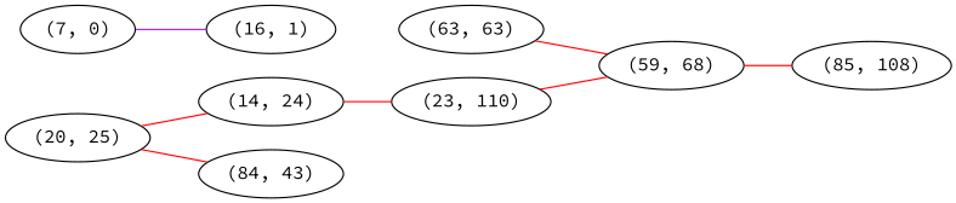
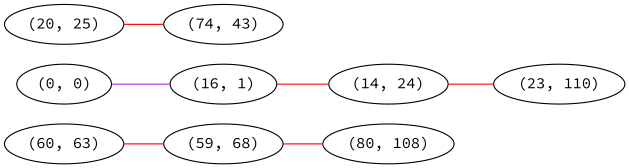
  graph {
    fontname="Source Code Pro"
    rankdir=LR
    node [fontname="Source Code Pro"]
    edge [color=red fontname="Source Code Pro" weight=1]
-   "(60, 63)" [label="(63, 63)"]
+   "(60, 63)"
    "(59, 68)"
-   "(80, 108)" [label="(85, 108)"]
+   "(80, 108)"
    n4 [label="(16, 1)"]
-   "(0, 0)" [label="(7, 0)"]
+   "(0, 0)"
    "(14, 24)"
    "(20, 25)"
-   "(84, 43)"
+   "(84, 43)" [label="(74, 43)"]
    "(23, 110)"
    "(60, 63)" -- "(59, 68)"
    "(59, 68)" -- "(80, 108)"
-   "(20, 25)" -- "(14, 24)"
+   n4 -- "(14, 24)"
    "(0, 0)" -- n4 [color=purple weight=4]
    "(14, 24)" -- "(23, 110)"
    "(20, 25)" -- "(84, 43)"
-   "(23, 110)" -- "(59, 68)"
  }
